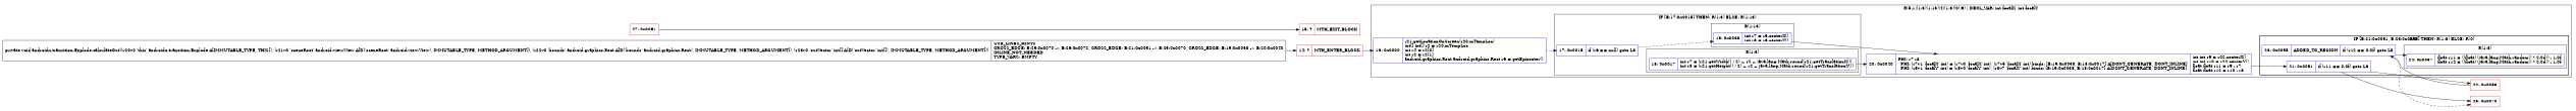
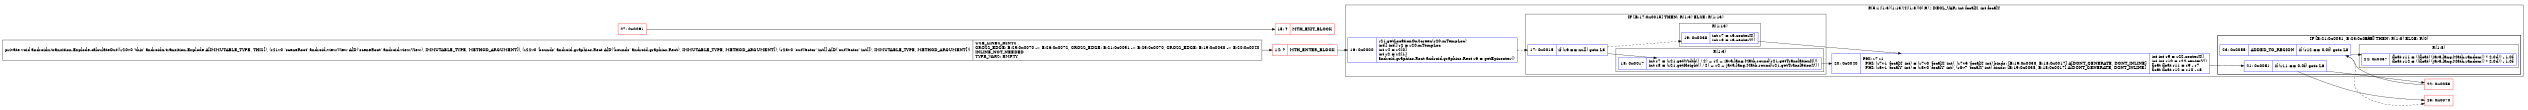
  digraph {
    rankdir=LR
    node [color=blue shape=record]
    n1 [label="{18\:\ 0x0017|int r7 = (r21.getWidth() \/ 2) + r4 + java.lang.Math.round(r21.getTranslationX())\lint r8 = (r21.getHeight() \/ 2) + r2 + java.lang.Math.round(r21.getTranslationY())\l}"]
    n2 [label="{19\:\ 0x0038|int r7 = r6.centerX()\lint r8 = r6.centerY()\l}"]
    n3 [label="{17\:\ 0x0015|if (r6 == null) goto L3\l}"]
    n4 [label="{24\:\ 0x0057|float r11 = ((float) (java.lang.Math.random() * 2.0d)) \- 1.0f\lfloat r12 = ((float) (java.lang.Math.random() * 2.0d)) \- 1.0f\l}"]
    n5 [label="{21\:\ 0x0051|if (r11 == 0.0f) goto L6\l}"]
    n6 [label="{23\:\ 0x0055|ADDED_TO_REGION\l|if (r12 == 0.0f) goto L8\l}"]
    n7 [label="{16\:\ 0x0000|r21.getLocationOnScreen(r20.mTempLoc)\lint[] int[] r2 = r20.mTempLoc\lint r4 = r2[0]\lint r2 = r2[1]\landroid.graphics.Rect android.graphics.Rect r6 = getEpicenter()\l}"]
-   n8 [label="{20\:\ 0x0040|PHI: r7 r8 \l  PHI: (r7v1 'focalX' int) = (r7v0 'focalX' int), (r7v5 'focalX' int) binds: [B:19:0x0038, B:18:0x0017] A[DONT_GENERATE, DONT_INLINE]\l  PHI: (r8v1 'focalY' int) = (r8v0 'focalY' int), (r8v7 'focalY' int) binds: [B:19:0x0038, B:18:0x0017] A[DONT_GENERATE, DONT_INLINE]\l|int int r9 = r22.centerX()\lint int r10 = r22.centerY()\lfloat float r11 = r9 \- r7\lfloat float r12 = r10 \- r8\l}"]
+   n8 [label="{20\:\ 0x0040|PHI: r7 r1 \l  PHI: (r7v1 'focalX' int) = (r7v0 'focalX' int), (r7v5 'focalX' int) binds: [B:19:0x0038, B:18:0x0017] A[DONT_GENERATE, DONT_INLINE]\l  PHI: (r8v1 'focalY' int) = (r8v0 'focalY' int), (r8v7 'focalY' int) binds: [B:19:0x0038, B:18:0x0017] A[DONT_GENERATE, DONT_INLINE]\l|int int r9 = r22.centerX()\lint int r10 = r22.centerY()\lfloat float r11 = r9 \- r7\lfloat float r12 = r10 \- r8\l}"]
    n9 [color=red label="{22\:\ 0x0053}"]
    n10 [color=red label="{25\:\ 0x0070}"]
    n11 [color=red label="{27\:\ 0x0091}"]
    n12 [color=red label="{15\:\ ?|MTH_EXIT_BLOCK\l}"]
    n13 [color=red label="{14\:\ ?|MTH_ENTER_BLOCK\l}"]
    n14 [label="{private void androidx.transition.Explode.calculateOut((r20v0 'this' androidx.transition.Explode A[IMMUTABLE_TYPE, THIS]), (r21v0 'sceneRoot' android.view.View A[D('sceneRoot' android.view.View), IMMUTABLE_TYPE, METHOD_ARGUMENT]), (r22v0 'bounds' android.graphics.Rect A[D('bounds' android.graphics.Rect), IMMUTABLE_TYPE, METHOD_ARGUMENT]), (r23v0 'outVector' int[] A[D('outVector' int[]), IMMUTABLE_TYPE, METHOD_ARGUMENT]))  | USE_LINES_HINTS\lCROSS_EDGE: B:25:0x0070 \-\> B:26:0x0072, CROSS_EDGE: B:21:0x0051 \-\> B:25:0x0070, CROSS_EDGE: B:19:0x0038 \-\> B:20:0x0040\lINLINE_NOT_NEEDED\lTYPE_VARS: EMPTY\l}" color=""]
    subgraph cluster_1 {
      label="R(5:1|(1:3)(1:13)|4|(1:8)(0)|9) | DECL_VAR: int focalX, int focalY\l"
      n7
      n8
      subgraph cluster_2 {
        label="IF [B:17:0x0015] THEN: R(1:3) ELSE: R(1:13)"
        n3
        subgraph cluster_3 {
          label="R(1:3)"
          n1
        }
        subgraph cluster_4 {
          label="R(1:13)"
          n2
        }
      }
      subgraph cluster_5 {
        label="IF [B:21:0x0051, B:23:0x0055] THEN: R(1:8) ELSE: R(0)"
        n5
        n6
        subgraph cluster_6 {
          label="R(1:8)"
          n4
        }
        subgraph cluster_7 {
          label="R(0)"
        }
      }
    }
    n1 -> n8
    n2 -> n8
+   n3 -> n1
    n3 -> n2 [style=dashed]
    n5 -> n9
    n5 -> n10 [style=solid]
    n6 -> n4
    n6 -> n10 [style=dashed]
    n7 -> n3 [style=dashed]
    n8 -> n5
    n9 -> n6
    n11 -> n12
    n13 -> n7
    n14 -> n13
  }
